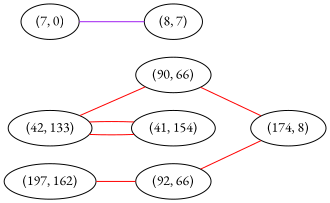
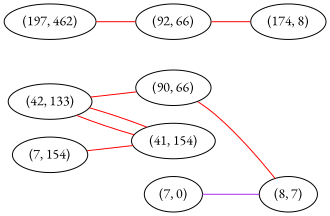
  graph {
    fontname="EB Garamond"
    rankdir=LR
    node [fontname="EB Garamond"]
    edge [color=red fontname="EB Garamond" weight=1]
    "(42, 133)"
    "(90, 66)"
    n3 [label="(41, 154)"]
    "(8, 7)"
    n5 [label="(7, 0)"]
-   "(197, 162)"
+   "(7, 154)"
+   "(197, 162)" [label="(197, 462)"]
    "(92, 66)"
    "(174, 8)"
    "(42, 133)" -- "(90, 66)"
    "(42, 133)" -- n3
    "(42, 133)" -- n3
-   "(90, 66)" -- "(174, 8)"
+   "(90, 66)" -- "(8, 7)"
    n5 -- "(8, 7)" [color=purple weight=4]
+   "(7, 154)" -- n3
    "(197, 162)" -- "(92, 66)"
    "(92, 66)" -- "(174, 8)"
  }
